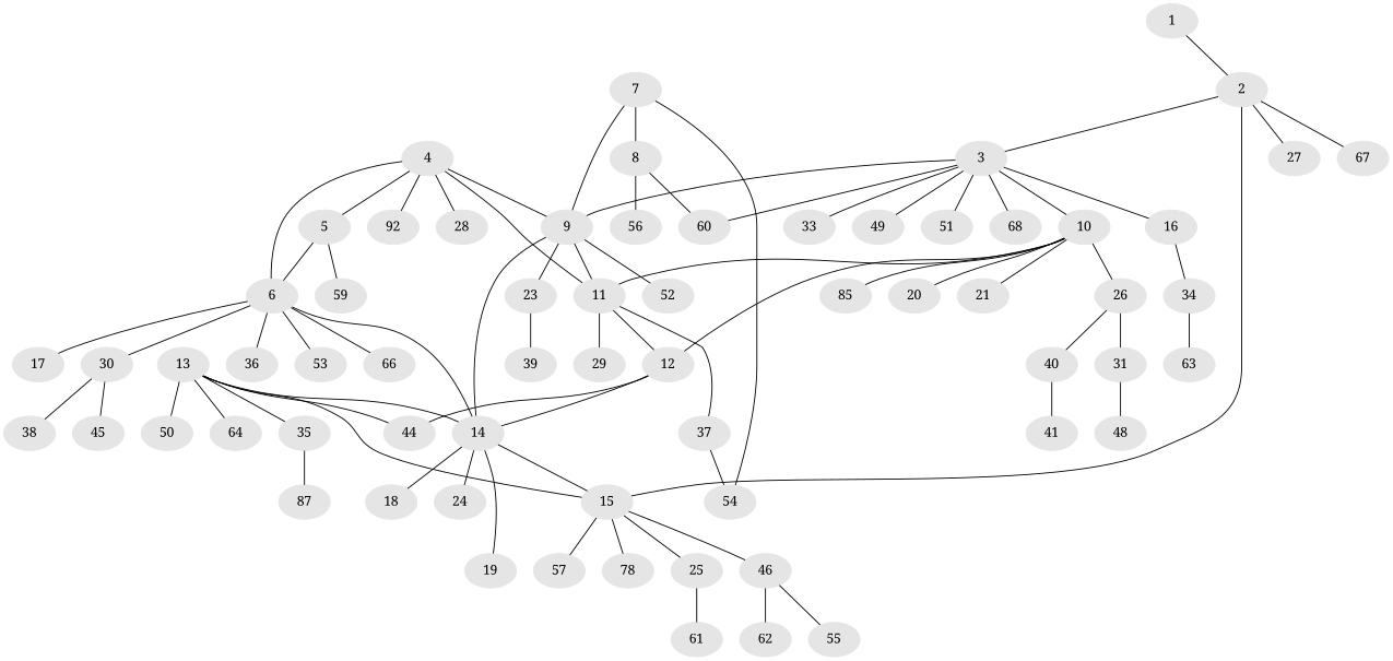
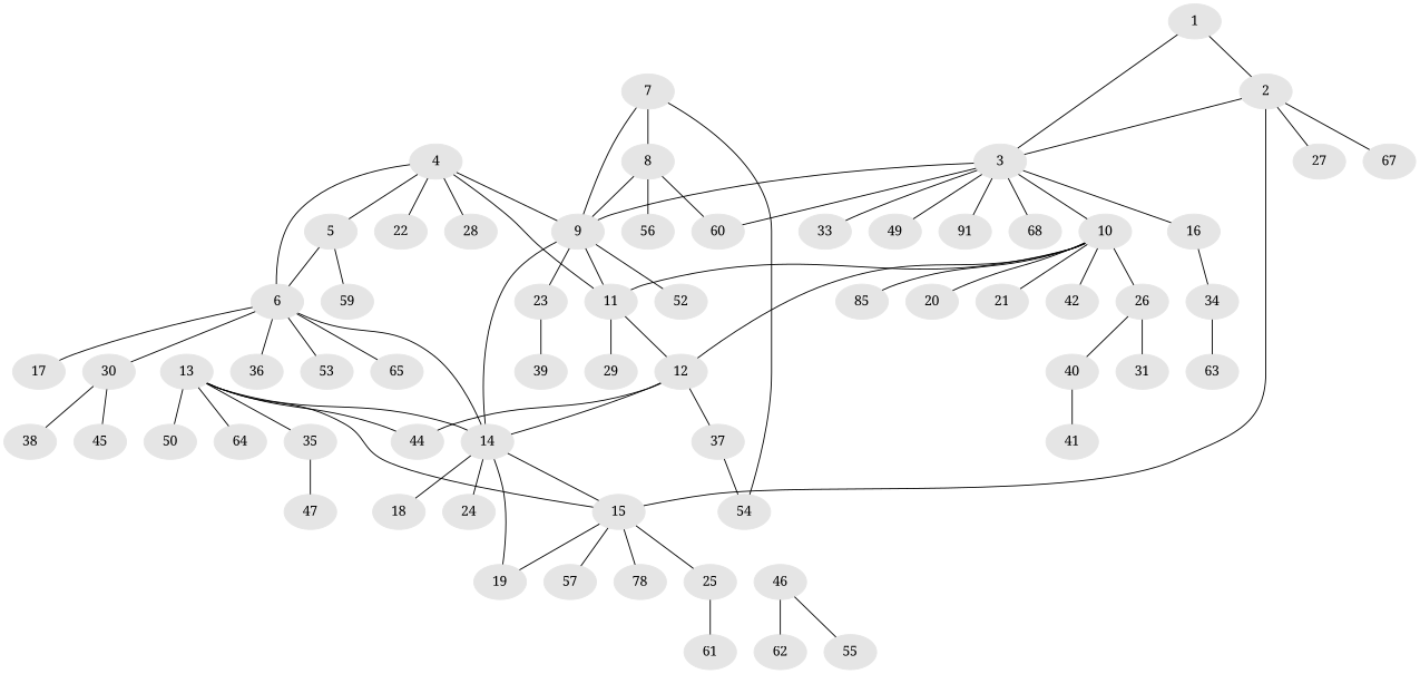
  graph {
    fontname="Noto Serif"
    node [color=gray90 fontname="Noto Serif" style=filled]
    edge [fontname="Noto Serif"]
    1
    2
    3
    15
    27
    67
    9
    10
    16
    33
    49
-   51
+   51 [label=91]
    60
    68
    25
    46
    57
    n18 [label=78]
    5
    6
    59
    11
    14
    23
    52
    12
    20
    21
    26
+   42
    n31 [label=85]
    34
    4
-   22 [label=92]
+   22
    28
    17
    30
    36
    53
-   66
+   66 [label=65]
    29
    19
    18
    24
    38
    45
    7
    8
    54
    56
    39
    37
    44
    31
    40
    13
    35
    50
    64
-   47 [label=87]
+   47
    61
    55
    62
    63
-   48
    41
    1 -- 2
+   1 -- 3
    2 -- 3
    2 -- 15
    2 -- 27
    2 -- 67
    3 -- 9
    3 -- 10
    3 -- 16
    3 -- 33
    3 -- 49
    3 -- 51
    3 -- 60
    3 -- 68
    15 -- 25
-   15 -- 46
+   15 -- 19
    15 -- 57
    15 -- n18
    9 -- 11
    9 -- 14
    9 -- 23
    9 -- 52
    10 -- 11
    10 -- 12
    10 -- 20
    10 -- 21
    10 -- 26
+   10 -- 42
    10 -- n31
    16 -- 34
    25 -- 61
    46 -- 55
    46 -- 62
    5 -- 6
    5 -- 59
    6 -- 14
    6 -- 17
    6 -- 30
    6 -- 36
    6 -- 53
    6 -- 66
    11 -- 12
    11 -- 29
    14 -- 15
    14 -- 19
    14 -- 18
    14 -- 24
    23 -- 39
    12 -- 14
-   11 -- 37
+   12 -- 37
    12 -- 44
    26 -- 31
    26 -- 40
    34 -- 63
    4 -- 9
    4 -- 5
    4 -- 6
    4 -- 11
    4 -- 22
    4 -- 28
    30 -- 38
    30 -- 45
    7 -- 9
    7 -- 8
    7 -- 54
+   8 -- 9
    8 -- 60
    8 -- 56
    37 -- 54
-   31 -- 48
    40 -- 41
    13 -- 15
    13 -- 14
    13 -- 44
    13 -- 35
    13 -- 50
    13 -- 64
    35 -- 47
  }
